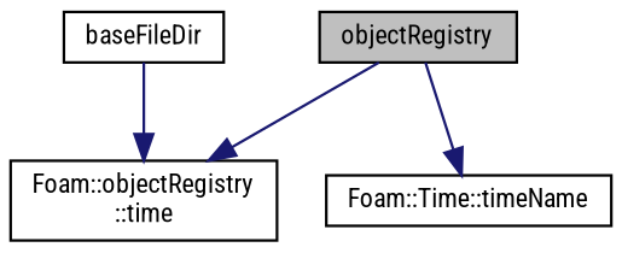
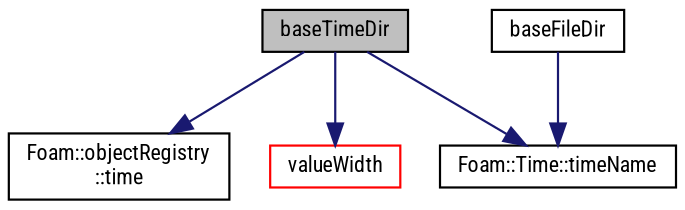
  digraph {
    fontname="Roboto Condensed"
    rankdir=TB
    node [color=black fontname="Roboto Condensed" fontsize=10 shape=record]
    edge [color=midnightblue fontname="Roboto Condensed" fontsize=10 labelfontname=Helvetica labelfontsize=10 style=solid]
-   n1 [fillcolor=grey75 fontcolor=black height=0.2 label=objectRegistry style=filled width=0.4]
+   n1 [fillcolor=grey75 fontcolor=black height=0.2 label=baseTimeDir style=filled width=0.4]
    n2 [height=0.2 label="Foam::objectRegistry\l::time" width=0.4]
    n3 [height=0.2 label="Foam::Time::timeName" width=0.4]
+   n4 [color=red height=0.2 label=valueWidth width=0.4]
    n5 [height=0.2 label=baseFileDir width=0.4]
    n1 -> n2
    n1 -> n3
-   n5 -> n2
+   n1 -> n4
+   n5 -> n3
  }
